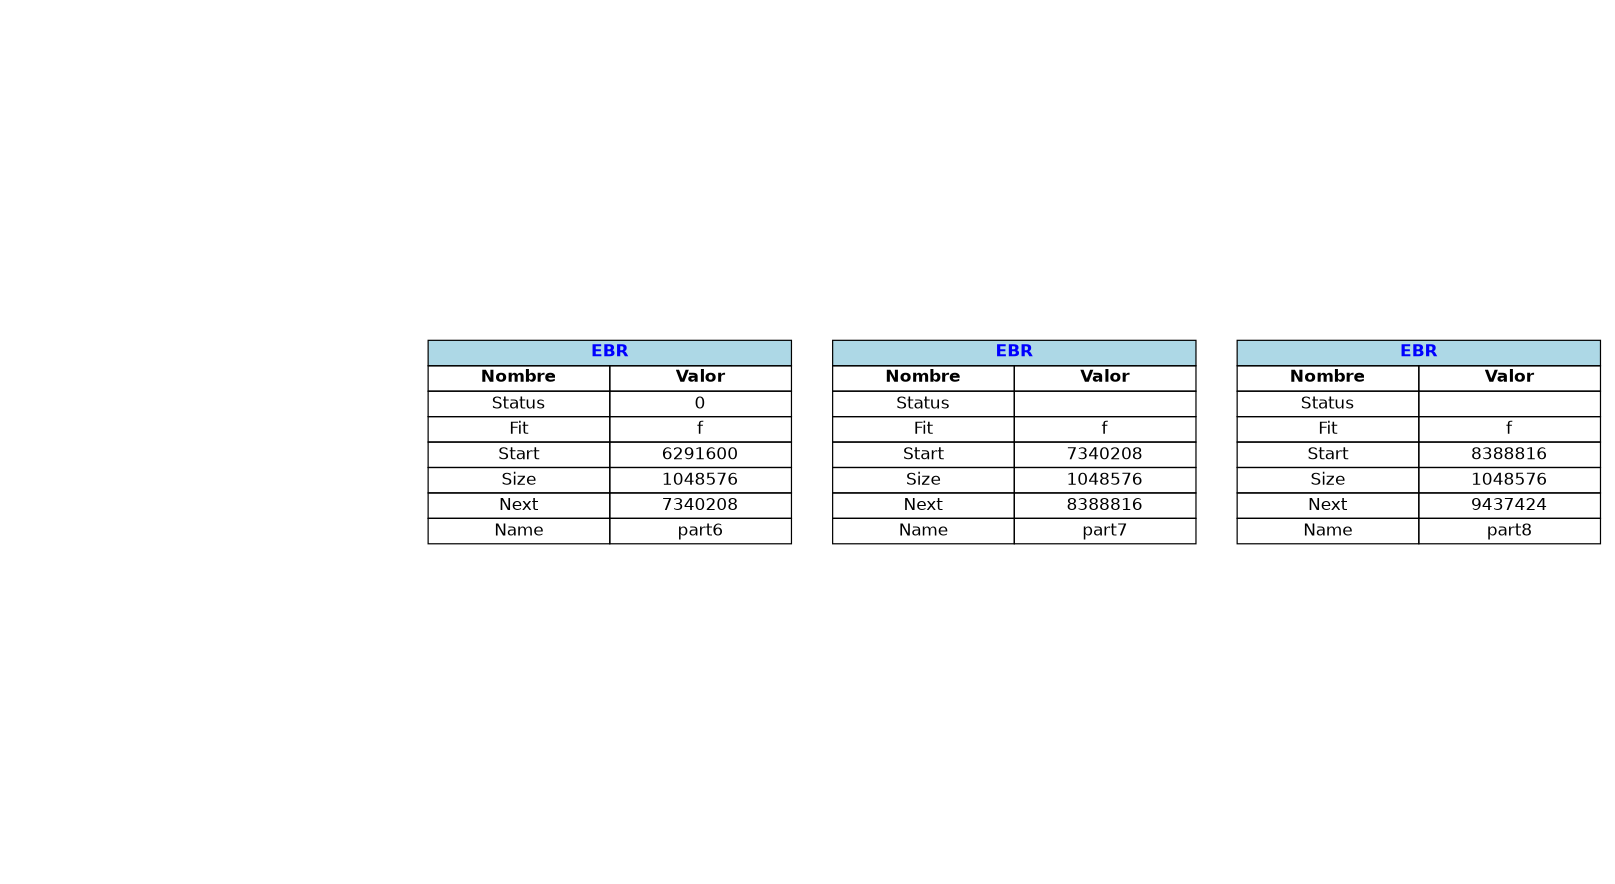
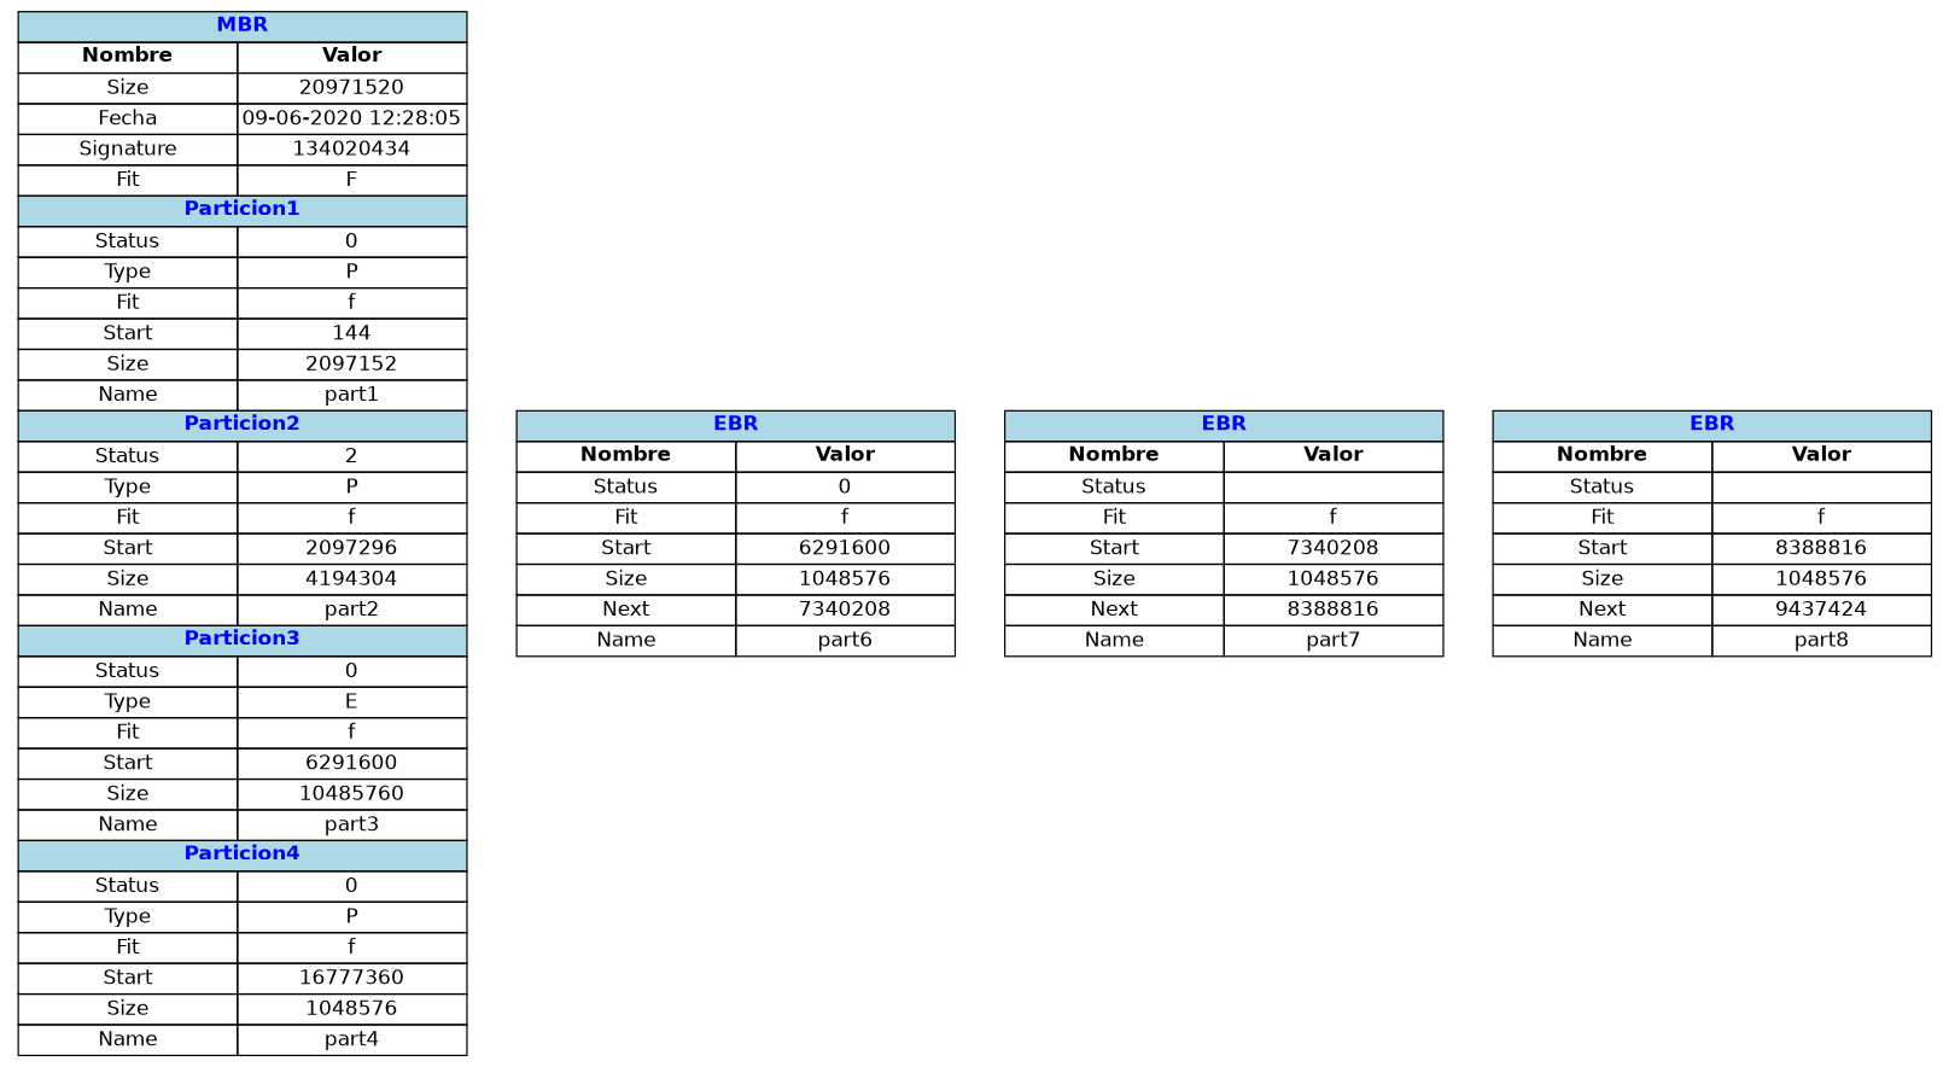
  digraph {
    fontname="DejaVu Sans"
    node [shape=plaintext fontname="DejaVu Sans"]
+   n1 [label=< <table border='0' cellborder='1' cellspacing='0' width='300'  height='200' >  <tr ><td colspan='2' bgcolor= 'lightblue' ><b><font color='blue'>MBR</font></b></td></tr><tr>  <td width='150'> <b>Nombre</b> </td> <td width='150'> <b>Valor</b> </td>  </tr> <tr>  <td>Size</td><td>20971520</td>  </tr> <tr>  <td>Fecha</td> <td>09-06-2020 12:28:05</td>  </tr> <tr>  <td>Signature</td> <td>134020434</td>  </tr> <tr>  <td>Fit</td> <td>F</td>  </tr> <tr ><td colspan='2' bgcolor= 'lightblue' ><b><font color='blue'>Particion1</font></b></td></tr> <tr>  <td>Status</td> <td>0</td>  </tr> <tr>  <td>Type</td> <td>P</td>  </tr> <tr>  <td>Fit</td> <td>f</td>  </tr> <tr>  <td>Start</td> <td>144</td>  </tr> <tr>  <td>Size</td> <td>2097152</td>  </tr> <tr>  <td>Name</td> <td>part1</td>  </tr> <tr ><td colspan='2' bgcolor= 'lightblue' ><b><font color='blue'>Particion2</font></b></td></tr> <tr>  <td>Status</td> <td>2</td>  </tr> <tr>  <td>Type</td> <td>P</td>  </tr> <tr>  <td>Fit</td> <td>f</td>  </tr> <tr>  <td>Start</td> <td>2097296</td>  </tr> <tr>  <td>Size</td> <td>4194304</td>  </tr> <tr>  <td>Name</td> <td>part2</td>  </tr> <tr ><td colspan='2' bgcolor= 'lightblue' ><b><font color='blue'>Particion3</font></b></td></tr> <tr>  <td>Status</td> <td>0</td>  </tr> <tr>  <td>Type</td> <td>E</td>  </tr> <tr>  <td>Fit</td> <td>f</td>  </tr> <tr>  <td>Start</td> <td>6291600</td>  </tr> <tr>  <td>Size</td> <td>10485760</td>  </tr> <tr>  <td>Name</td> <td>part3</td>  </tr> <tr ><td colspan='2' bgcolor= 'lightblue' ><b><font color='blue'>Particion4</font></b></td></tr> <tr>  <td>Status</td> <td>0</td>  </tr> <tr>  <td>Type</td> <td>P</td>  </tr> <tr>  <td>Fit</td> <td>f</td>  </tr> <tr>  <td>Start</td> <td>16777360</td>  </tr> <tr>  <td>Size</td> <td>1048576</td>  </tr> <tr>  <td>Name</td> <td>part4</td>  </tr> </table> >]
    n2 [label=<  <table border='0' cellborder='1' cellspacing='0'  width='300' height='160' >  <tr ><td colspan='2' bgcolor= 'lightblue' ><b><font color='blue'>EBR</font></b></td></tr><tr ><td width='150'><b>Nombre</b></td> <td width='150'><b>Valor</b></td>  </tr> <tr>  <td>Status</td> <td>0</td>  </tr> <tr>  <td>Fit</td> <td>f</td>  </tr> <tr>  <td>Start</td> <td>6291600</td>  </tr> <tr>  <td>Size</td> <td>1048576</td>  </tr> <tr>  <td>Next</td> <td>7340208</td>  </tr> <tr>  <td>Name</td> <td>part6</td>  </tr> </table> >]
    n3 [label=<  <table border='0' cellborder='1' cellspacing='0'  width='300' height='160' >  <tr ><td colspan='2' bgcolor= 'lightblue' ><b><font color='blue'>EBR</font></b></td></tr><tr ><td width='150'><b>Nombre</b></td> <td width='150'><b>Valor</b></td>  </tr> <tr>  <td>Status</td> <td></td>  </tr> <tr>  <td>Fit</td> <td>f</td>  </tr> <tr>  <td>Start</td> <td>7340208</td>  </tr> <tr>  <td>Size</td> <td>1048576</td>  </tr> <tr>  <td>Next</td> <td>8388816</td>  </tr> <tr>  <td>Name</td> <td>part7</td>  </tr> </table> >]
    n4 [label=<  <table border='0' cellborder='1' cellspacing='0'  width='300' height='160' >  <tr ><td colspan='2' bgcolor= 'lightblue' ><b><font color='blue'>EBR</font></b></td></tr><tr ><td width='150'><b>Nombre</b></td> <td width='150'><b>Valor</b></td>  </tr> <tr>  <td>Status</td> <td></td>  </tr> <tr>  <td>Fit</td> <td>f</td>  </tr> <tr>  <td>Start</td> <td>8388816</td>  </tr> <tr>  <td>Size</td> <td>1048576</td>  </tr> <tr>  <td>Next</td> <td>9437424</td>  </tr> <tr>  <td>Name</td> <td>part8</td>  </tr> </table> >]
  }
